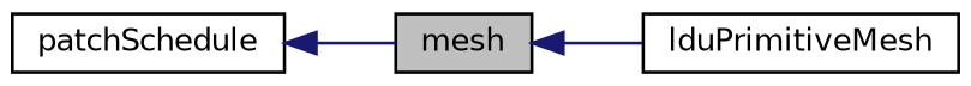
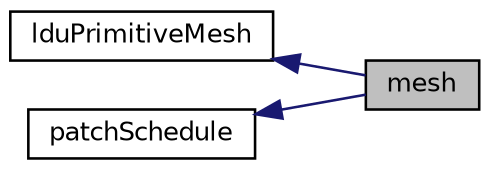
  digraph {
    rankdir=LR
    node [color=black fontname=Helvetica fontsize=10 shape=record]
    edge [color=midnightblue dir=back fontname=Helvetica fontsize=10 labelfontname=Helvetica labelfontsize=10 style=solid]
    n1 [fillcolor=grey75 fontcolor=black height=0.2 label=mesh style=filled width=0.4]
    n2 [height=0.2 label=lduPrimitiveMesh width=0.4]
    n3 [height=0.2 label=patchSchedule width=0.4]
-   n1 -> n2
+   n2 -> n1
    n3 -> n1
  }
